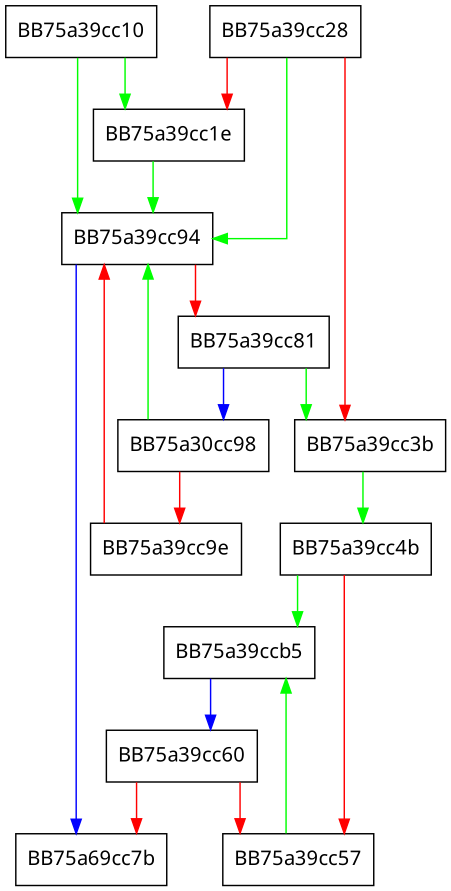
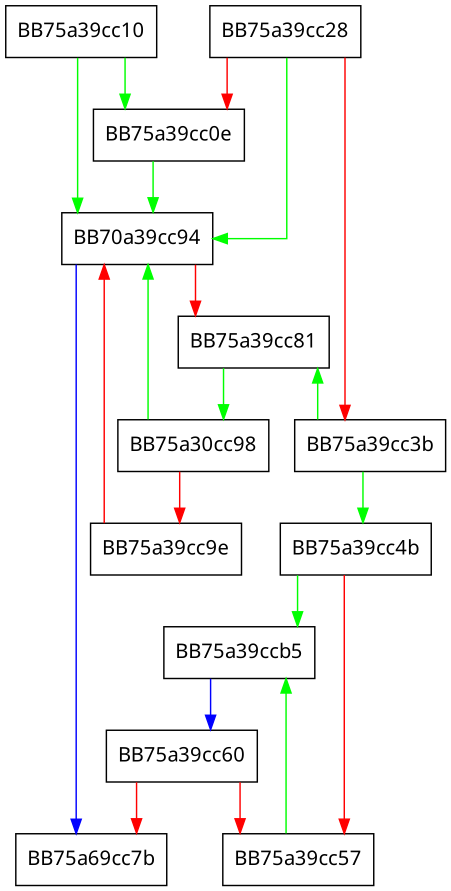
  digraph {
    fontname="Noto Sans"
    splines=ortho
    node [fontname="Noto Sans" shape=box]
    edge [color=green fontname="Noto Sans"]
    BB75a39cc10
-   BB75a39cc94
-   BB75a39cc1e
+   BB75a39cc94 [label=BB70a39cc94]
+   BB75a39cc1e [label=BB75a39cc0e]
    n4 [label=BB75a69cc7b]
    BB75a39cc81
    BB75a39cc28
    BB75a39cc3b
    BB75a39cc4b
    n9 [label=BB75a30cc98]
    BB75a39ccb5
    BB75a39cc57
    BB75a39cc9e
    BB75a39cc60
    BB75a39cc10 -> BB75a39cc94
    BB75a39cc10 -> BB75a39cc1e
    BB75a39cc94 -> n4 [color=blue]
    BB75a39cc94 -> BB75a39cc81 [color=red]
    BB75a39cc1e -> BB75a39cc94
-   BB75a39cc81 -> n9 [color=blue]
+   BB75a39cc81 -> n9
    BB75a39cc28 -> BB75a39cc94
    BB75a39cc28 -> BB75a39cc1e [color=red]
    BB75a39cc28 -> BB75a39cc3b [color=red]
-   BB75a39cc81 -> BB75a39cc3b
+   BB75a39cc3b -> BB75a39cc81
    BB75a39cc3b -> BB75a39cc4b
    BB75a39cc4b -> BB75a39ccb5
    BB75a39cc4b -> BB75a39cc57 [color=red]
    n9 -> BB75a39cc94
    n9 -> BB75a39cc9e [color=red]
    BB75a39ccb5 -> BB75a39cc60 [color=blue]
    BB75a39cc57 -> BB75a39ccb5
    BB75a39cc9e -> BB75a39cc94 [color=red]
    BB75a39cc60 -> n4 [color=red]
    BB75a39cc60 -> BB75a39cc57 [color=red]
  }
